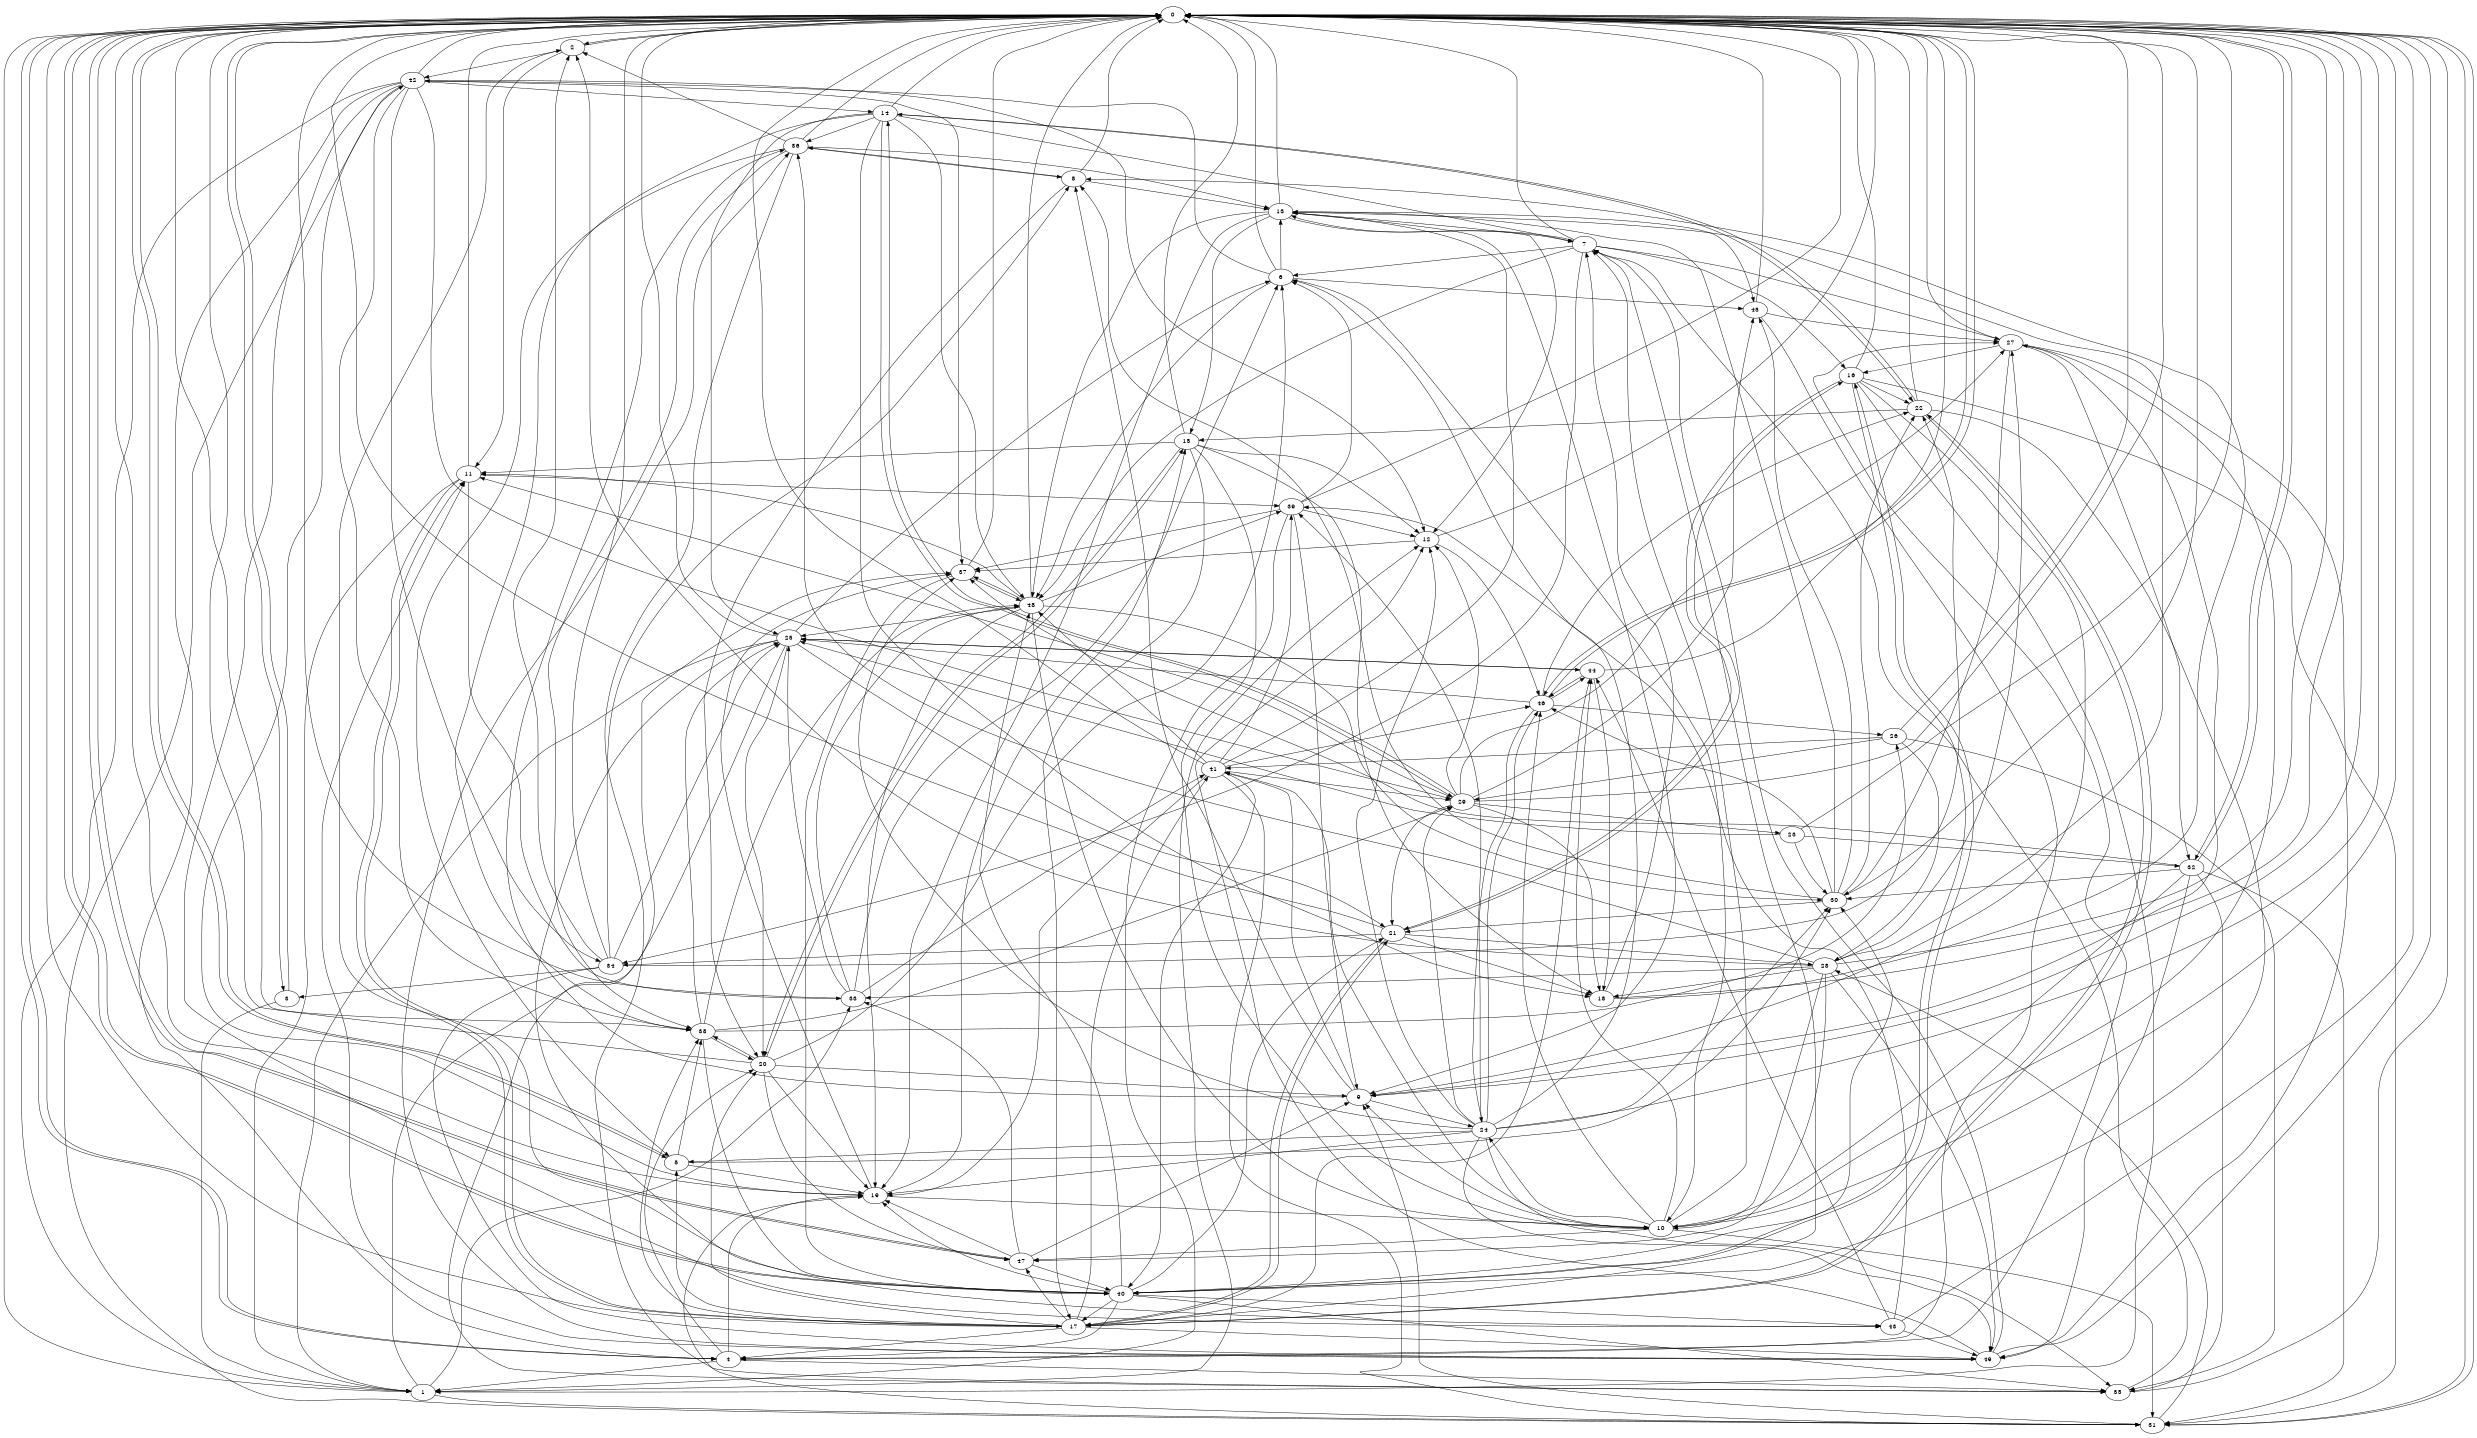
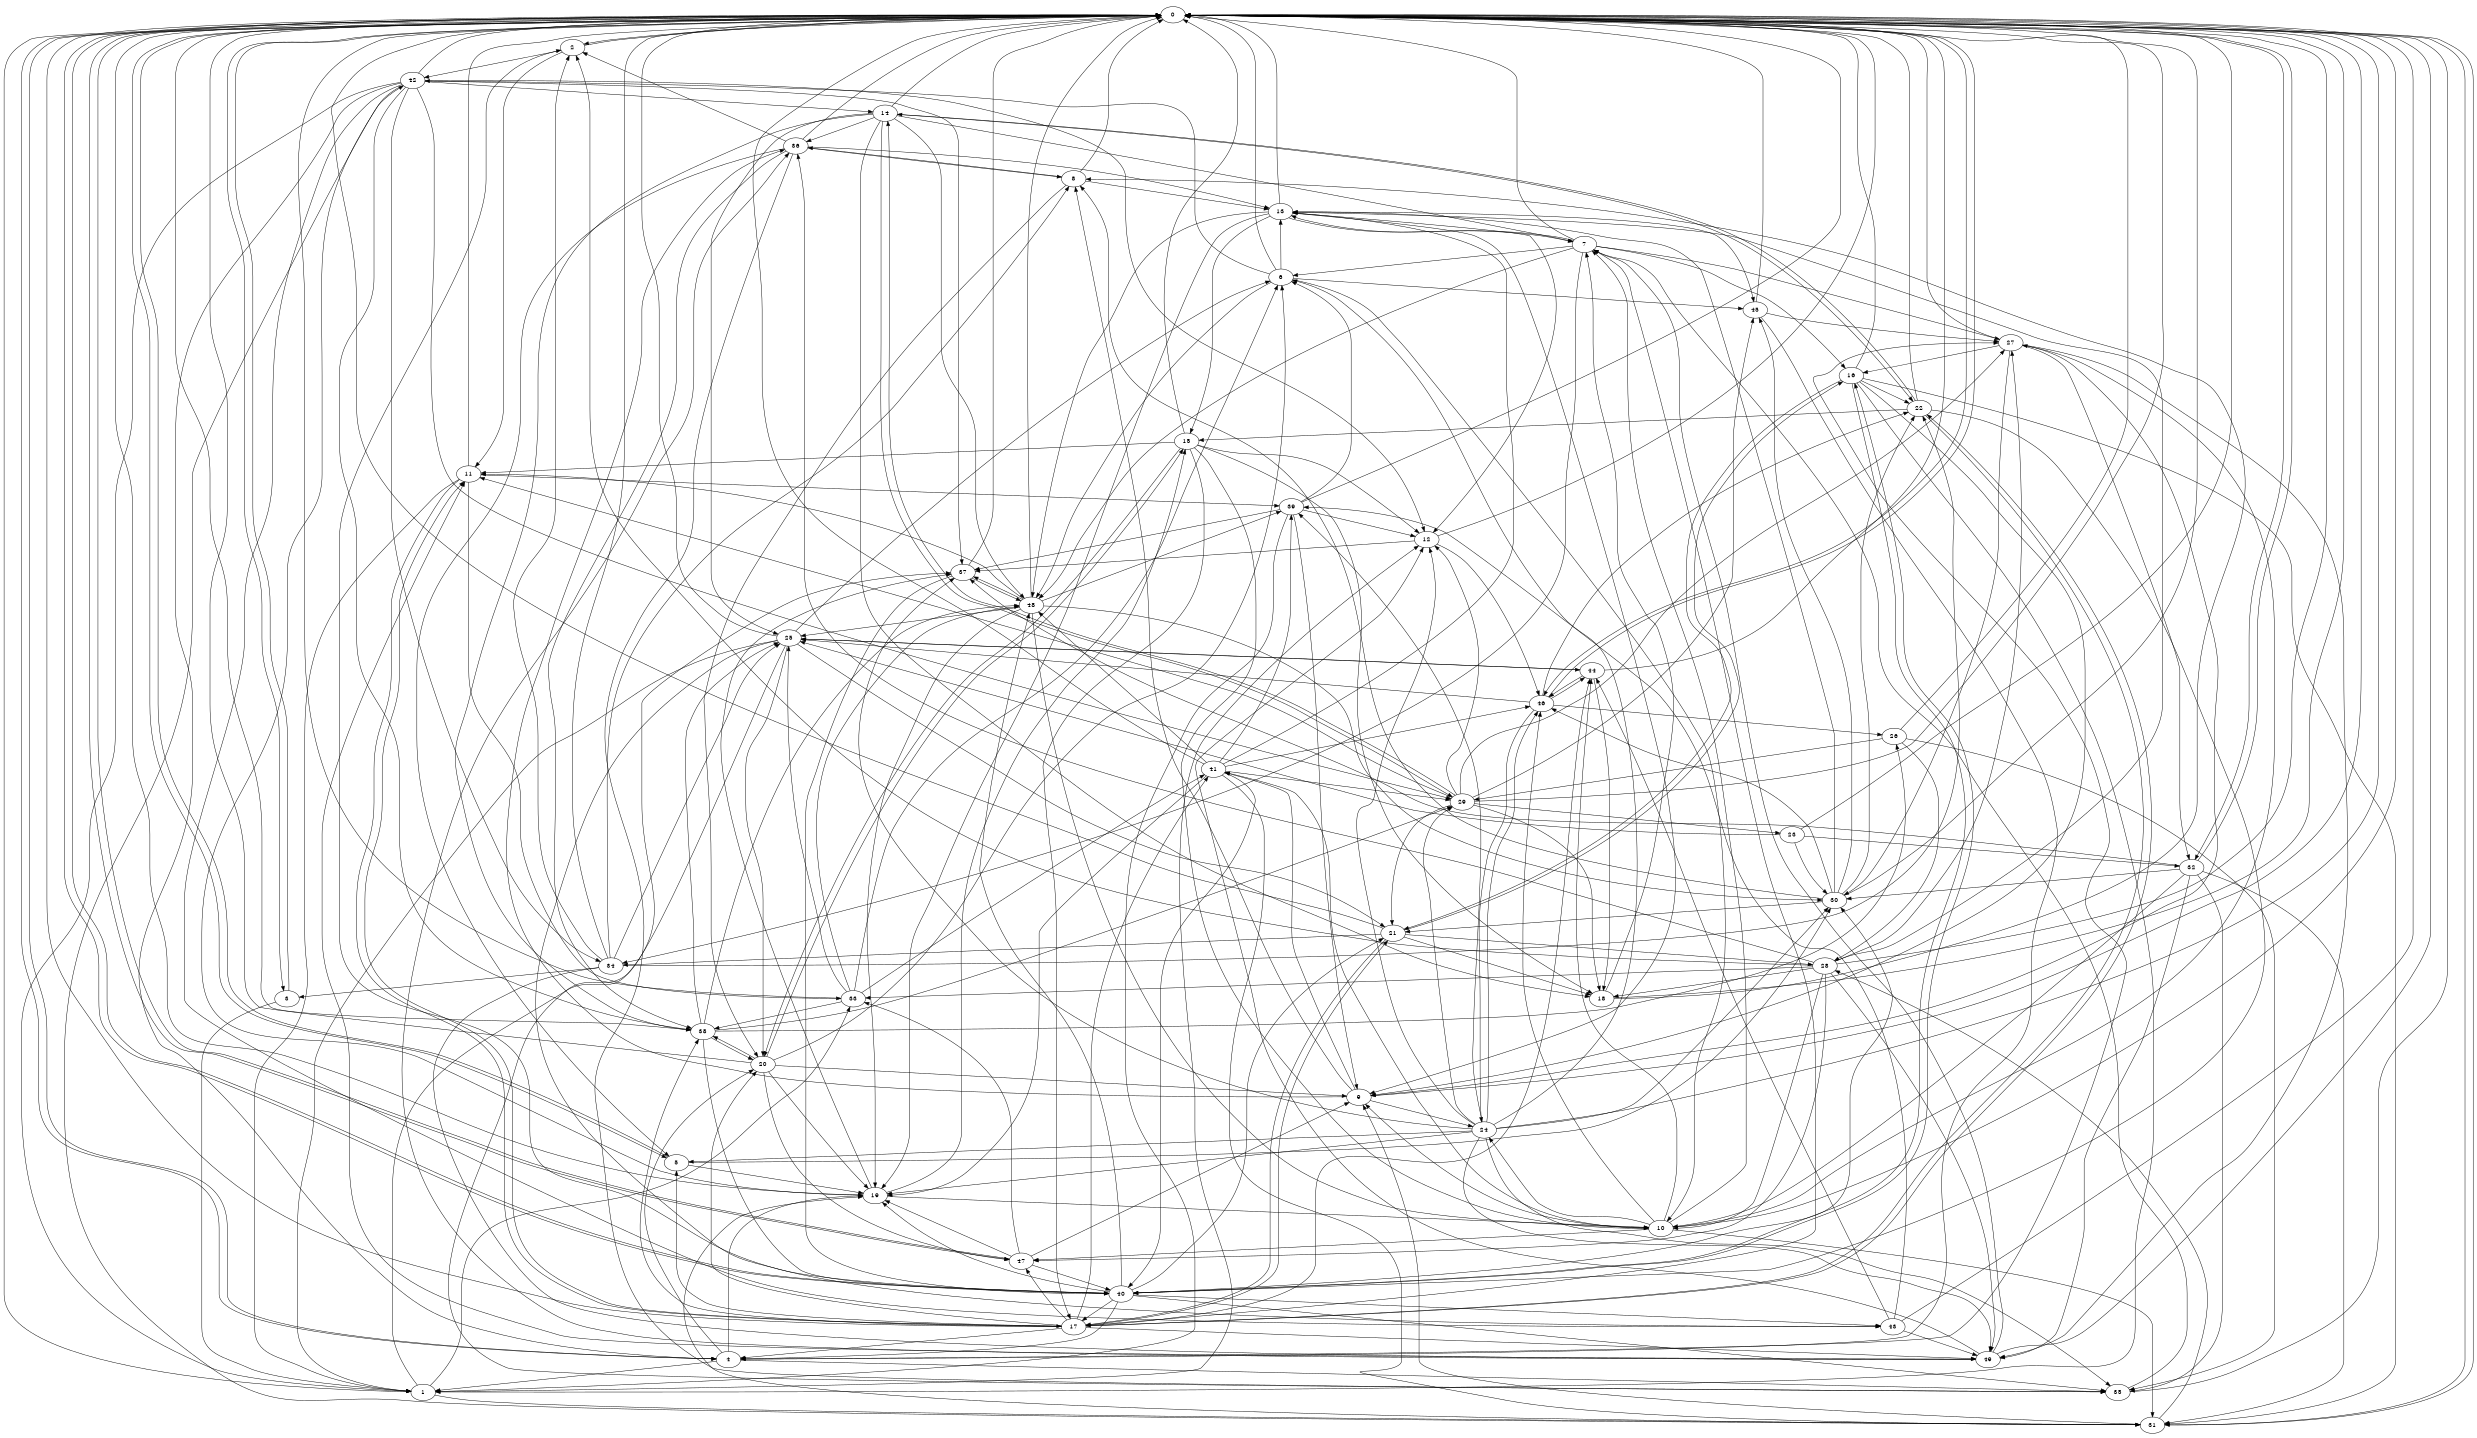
  strict digraph {
    node [component_delay=3]
    edge [wire_delay=1]
    0
    2
    3
    4
    5
    31
    32
    40
    46
    47
    11
    42
    1
    19
    20
    27
    35
    30
    9
    28
    37
    10
    49
    48
    16
    17
    21
    43
    24
    44
    22
    25
    26
    33
    39
    29
    12
    38
    34
    14
    45
    18
    23
    15
    6
    7
    13
    8
    41
    36
    0 -> 2
    0 -> 3
    0 -> 4
    0 -> 5
    0 -> 31
    0 -> 32
    0 -> 40
    0 -> 46
    0 -> 47
    2 -> 0
    2 -> 11
    2 -> 42
    3 -> 0
    3 -> 1
    4 -> 0
    4 -> 1
    4 -> 19
    4 -> 20
    4 -> 27
    4 -> 35
    5 -> 0
    5 -> 19
    5 -> 30
    31 -> 0
    31 -> 42
    31 -> 19
    31 -> 9
    31 -> 28
    32 -> 0
    32 -> 31
    32 -> 35
    32 -> 30
    32 -> 37
    32 -> 10
    32 -> 49
    40 -> 0
    40 -> 2
    40 -> 4
    40 -> 19
    40 -> 35
    40 -> 30
    40 -> 48
    40 -> 16
    40 -> 17
    40 -> 21
    40 -> 43
    46 -> 0
    46 -> 24
    46 -> 44
    46 -> 22
    46 -> 25
    46 -> 26
    47 -> 0
    47 -> 40
    47 -> 19
    47 -> 9
    47 -> 33
    11 -> 0
    11 -> 1
    11 -> 17
    11 -> 33
    11 -> 39
    42 -> 0
    42 -> 4
    42 -> 1
    42 -> 19
    42 -> 37
    42 -> 43
    42 -> 29
    42 -> 12
    42 -> 38
    42 -> 34
    42 -> 14
    1 -> 0
    1 -> 31
    1 -> 37
    1 -> 33
    1 -> 12
    19 -> 0
    19 -> 37
    19 -> 10
    19 -> 15
    20 -> 0
    20 -> 47
    20 -> 19
    20 -> 9
    20 -> 38
    20 -> 15
    20 -> 6
    27 -> 0
    27 -> 32
    27 -> 30
    27 -> 9
    27 -> 49
    27 -> 16
    35 -> 0
    35 -> 7
    30 -> 0
    30 -> 46
    30 -> 21
    30 -> 22
    30 -> 45
    30 -> 13
    30 -> 8
    9 -> 0
    9 -> 24
    9 -> 8
    9 -> 41
    9 -> 36
    28 -> 0
    28 -> 2
    28 -> 47
    28 -> 27
    28 -> 10
    28 -> 49
    28 -> 33
    28 -> 18
    28 -> 13
    28 -> 36
    37 -> 0
    37 -> 40
    37 -> 48
    10 -> 0
    10 -> 31
    10 -> 46
    10 -> 47
    10 -> 27
    10 -> 9
    10 -> 24
    10 -> 44
    10 -> 7
    10 -> 41
    49 -> 0
    49 -> 11
    49 -> 12
    49 -> 7
    49 -> 36
    48 -> 0
    48 -> 11
    48 -> 19
    48 -> 30
    48 -> 37
    48 -> 10
    48 -> 25
    48 -> 39
    16 -> 0
    16 -> 31
    16 -> 40
    16 -> 1
    16 -> 9
    16 -> 21
    16 -> 22
    17 -> 0
    17 -> 4
    17 -> 5
    17 -> 47
    17 -> 11
    17 -> 20
    17 -> 49
    17 -> 21
    17 -> 44
    17 -> 22
    17 -> 38
    17 -> 7
    17 -> 41
    21 -> 0
    21 -> 28
    21 -> 16
    21 -> 17
    21 -> 34
    21 -> 18
    43 -> 0
    43 -> 49
    43 -> 44
    43 -> 39
    24 -> 0
    24 -> 5
    24 -> 46
    24 -> 19
    24 -> 35
    24 -> 30
    24 -> 37
    24 -> 49
    24 -> 39
    24 -> 29
    24 -> 12
    24 -> 6
    44 -> 0
    44 -> 46
    44 -> 25
    44 -> 18
    22 -> 0
    22 -> 40
    22 -> 17
    22 -> 14
    22 -> 15
    25 -> 0
    25 -> 1
    25 -> 20
    25 -> 35
    25 -> 21
    25 -> 43
    25 -> 44
    25 -> 6
    26 -> 0
    26 -> 35
    26 -> 28
    26 -> 29
-   26 -> 41
    33 -> 0
    33 -> 48
    33 -> 25
-   5 -> 38
+   33 -> 38
    33 -> 6
    33 -> 41
    39 -> 0
    39 -> 1
    39 -> 9
    39 -> 37
    39 -> 12
    39 -> 6
    29 -> 0
    29 -> 11
    29 -> 27
    29 -> 21
    29 -> 12
    29 -> 14
    29 -> 45
    29 -> 18
    29 -> 23
    12 -> 0
    12 -> 46
    12 -> 37
    38 -> 0
    38 -> 40
    38 -> 20
    38 -> 48
    38 -> 25
    38 -> 26
    38 -> 29
    34 -> 0
    34 -> 2
    34 -> 3
    34 -> 49
    34 -> 22
    34 -> 25
    34 -> 8
    14 -> 0
    14 -> 48
    14 -> 22
    14 -> 25
    14 -> 29
    14 -> 38
    14 -> 18
    14 -> 7
    14 -> 36
    45 -> 0
    45 -> 4
    45 -> 27
    18 -> 0
    18 -> 7
    18 -> 8
    23 -> 0
    23 -> 32
    23 -> 30
    23 -> 25
    15 -> 0
    15 -> 11
    15 -> 20
    15 -> 10
    15 -> 17
    15 -> 12
    15 -> 18
    6 -> 0
    6 -> 42
    6 -> 10
    6 -> 48
    6 -> 45
    6 -> 13
    7 -> 0
    7 -> 27
    7 -> 48
    7 -> 16
    7 -> 34
    7 -> 6
    7 -> 13
    13 -> 0
    13 -> 19
    13 -> 9
    13 -> 48
    13 -> 12
    13 -> 45
    13 -> 15
    13 -> 7
    8 -> 0
    8 -> 20
    8 -> 13
    8 -> 36
    41 -> 0
    41 -> 31
    41 -> 40
    41 -> 46
    41 -> 19
    41 -> 48
    41 -> 39
    41 -> 29
    41 -> 13
    36 -> 0
    36 -> 2
    36 -> 5
    36 -> 35
    36 -> 38
    36 -> 13
    36 -> 8
  }
